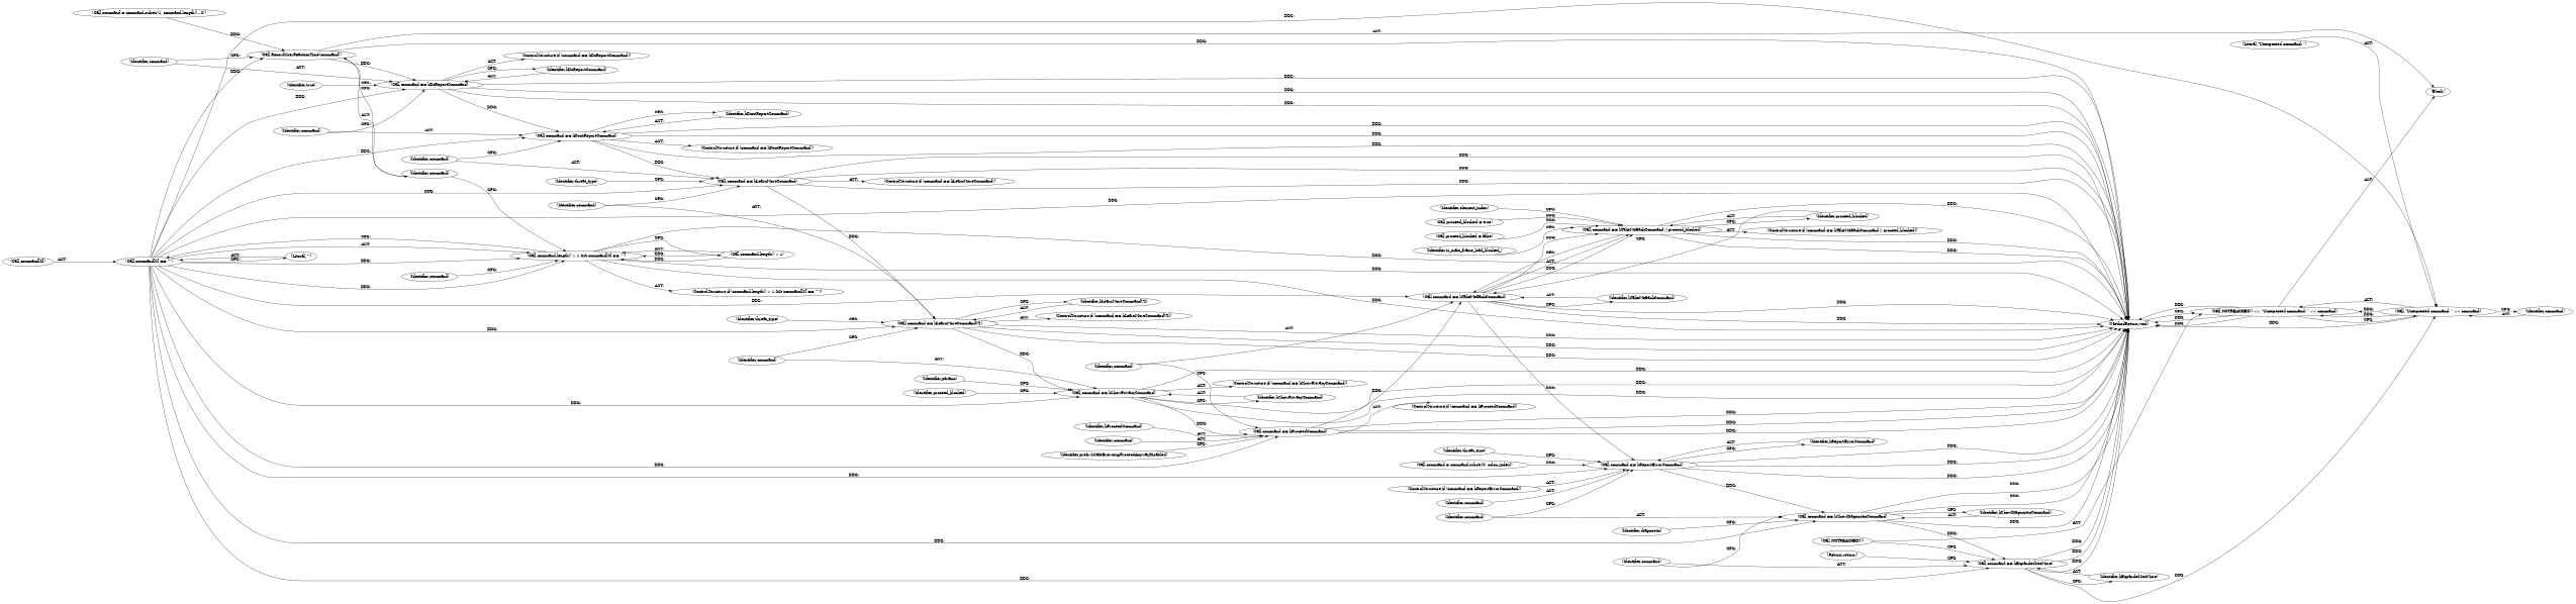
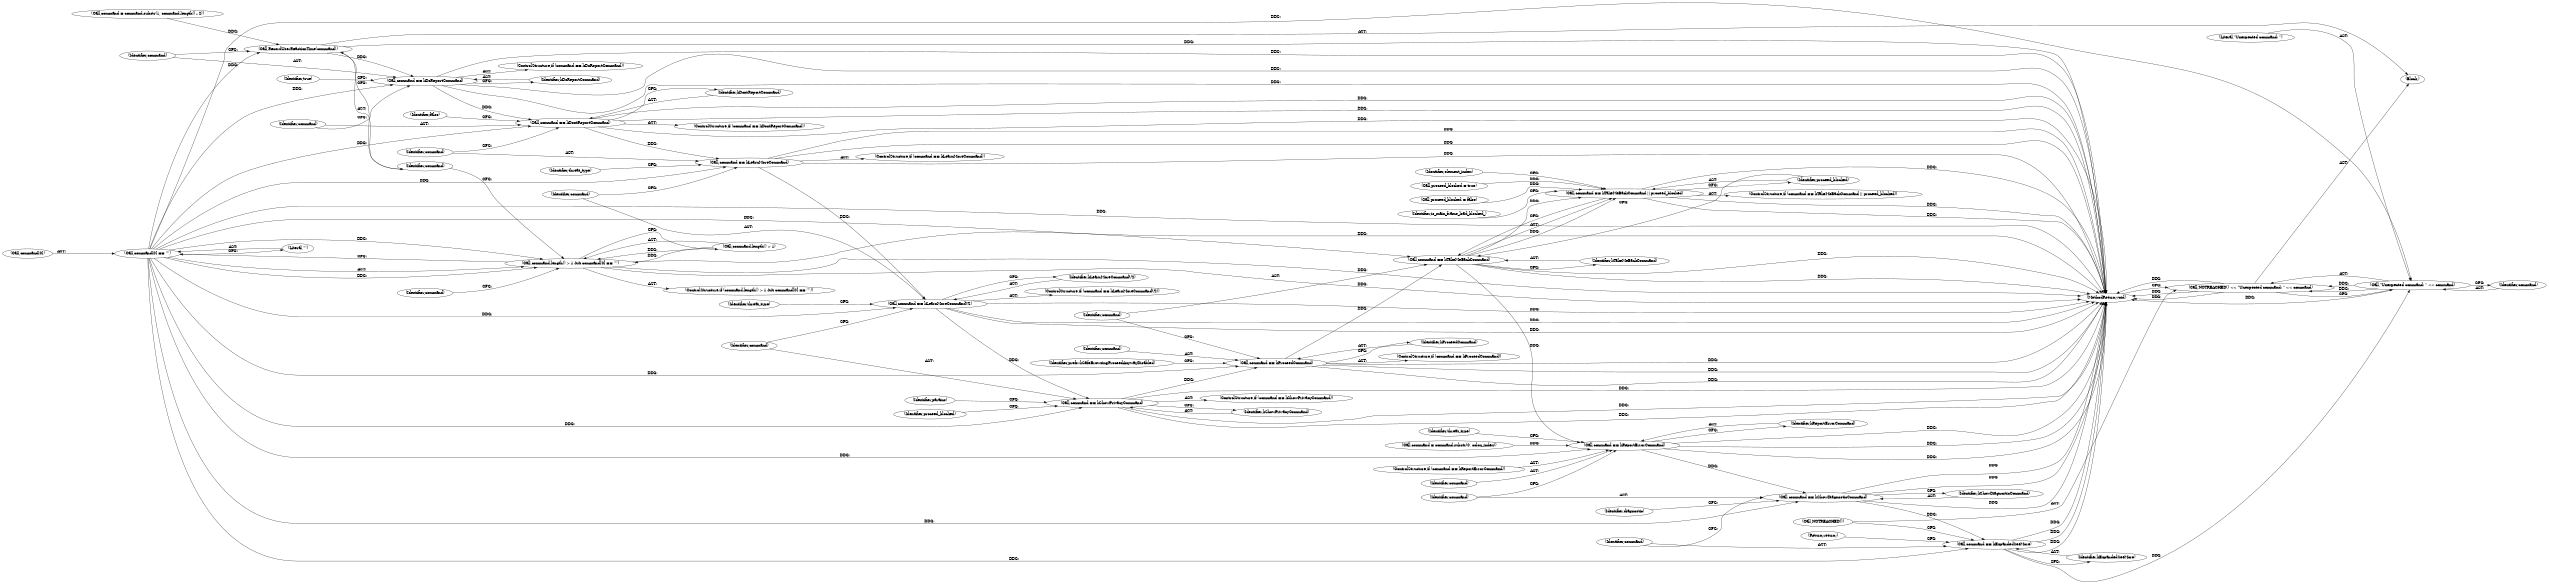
  digraph {
    rankdir=LR
    n1 [label="(Call,command[0] == '\"')"]
    n2 [label="(Call,command.length() > 1 && command[0] == '\"')"]
    n3 [label="(Call,RecordUserReactionTime(command))"]
    n4 [label="(Call,command == kDoReportCommand)"]
    n5 [label="(Call,command == kDontReportCommand)"]
    n6 [label="(Call,command == kLearnMoreCommand)"]
    n7 [label="(Call,command == kLearnMoreCommandV2)"]
    n8 [label="(Call,command == kShowPrivacyCommand)"]
    n9 [label="(Call,command == kProceedCommand)"]
    n10 [label="(Call,command == kTakeMeBackCommand)"]
    n11 [label="(Call,command == kReportErrorCommand)"]
    n12 [label="(Call,command == kShowDiagnosticCommand)"]
    n13 [label="(Call,command == kExpandedSeeMore)"]
    n14 [label="(Call,\"Unexpected command: \" << command)"]
    n15 [label="(Literal,'\"')"]
    n16 [label="(MethodReturn,void)"]
    n17 [label="(ControlStructure,if (command.length() > 1 && command[0] == '\"'))"]
    n18 [label="(Call,command.length() > 1)"]
    n19 [label="(Identifier,command)"]
    n20 [label="(Block,)"]
    n21 [label="(ControlStructure,if (command == kDoReportCommand))"]
    n22 [label="(Identifier,kDoReportCommand)"]
    n23 [label="(ControlStructure,if (command == kDontReportCommand))"]
    n24 [label="(Identifier,kDontReportCommand)"]
    n25 [label="(ControlStructure,if (command == kLearnMoreCommand))"]
    n26 [label="(Identifier,kLearnMoreCommandV2)"]
    n27 [label="(ControlStructure,if (command == kLearnMoreCommandV2))"]
    n28 [label="(ControlStructure,if (command == kShowPrivacyCommand))"]
    n29 [label="(Identifier,kShowPrivacyCommand)"]
    n30 [label="(ControlStructure,if (command == kProceedCommand))"]
    n31 [label="(Identifier,kProceedCommand)"]
    n32 [label="(Call,command == kTakeMeBackCommand || proceed_blocked)"]
    n33 [label="(Identifier,kTakeMeBackCommand)"]
    n34 [label="(Identifier,kReportErrorCommand)"]
    n35 [label="(Identifier,kShowDiagnosticCommand)"]
    n36 [label="(Identifier,kExpandedSeeMore)"]
    n37 [label="(Call,NOTREACHED() << \"Unexpected command: \" << command)"]
    n38 [label="(Identifier,command)"]
    n39 [label="(Identifier,proceed_blocked)"]
    n40 [label="(ControlStructure,if (command == kTakeMeBackCommand || proceed_blocked))"]
    n41 [label="(ControlStructure,if (command == kReportErrorCommand))"]
    n42 [label="(Call,command = command.substr(1, command.length() - 2))"]
    n43 [label="(Return,return;)"]
    n44 [label="(Identifier,command)"]
    n45 [label="(Identifier,true)"]
    n46 [label="(Identifier,element_index)"]
    n47 [label="(Identifier,command)"]
    n48 [label="(Literal,\"Unexpected command: \")"]
    n49 [label="(Identifier,command)"]
    n50 [label="(Call,proceed_blocked = true)"]
    n51 [label="(Call,proceed_blocked = false)"]
    n52 [label="(Identifier,threat_type)"]
    n53 [label="(Identifier,command)"]
    n54 [label="(Identifier,is_main_frame_load_blocked_)"]
    n55 [label="(Identifier,threat_type)"]
    n56 [label="(Identifier,command)"]
    n57 [label="(Identifier,command)"]
    n58 [label="(Identifier,command)"]
    n59 [label="(Identifier,command)"]
    n60 [label="(Call,command = command.substr(0, colon_index))"]
    n61 [label="(Identifier,prefs::kSafeBrowsingProceedAnywayDisabled)"]
    n62 [label="(Identifier,params)"]
    n63 [label="(Identifier,command)"]
    n64 [label="(Identifier,proceed_blocked)"]
    n65 [label="(Call,NOTREACHED())"]
    n66 [label="(Call,command[0])"]
+   n67 [label="(Identifier,false)"]
    n68 [label="(Identifier,threat_type)"]
    n69 [label="(Identifier,command)"]
    n70 [label="(Identifier,diagnostic)"]
    n71 [label="(Identifier,command)"]
    n1 -> n2 [label="AST: "]
    n1 -> n2 [label="DDG: "]
    n1 -> n2 [label="DDG: "]
    n1 -> n3 [label="DDG: "]
    n1 -> n4 [label="DDG: "]
    n1 -> n5 [label="DDG: "]
    n1 -> n6 [label="DDG: "]
    n1 -> n7 [label="DDG: "]
    n1 -> n8 [label="DDG: "]
    n1 -> n9 [label="DDG: "]
    n1 -> n10 [label="DDG: "]
    n1 -> n11 [label="DDG: "]
    n1 -> n12 [label="DDG: "]
    n1 -> n13 [label="DDG: "]
    n1 -> n14 [label="DDG: "]
    n1 -> n15 [label="CFG: "]
    n1 -> n16 [label="DDG: "]
    n2 -> n1 [label="CFG: "]
    n2 -> n16 [label="DDG: "]
    n2 -> n16 [label="DDG: "]
    n2 -> n16 [label="DDG: "]
    n2 -> n17 [label="AST: "]
    n2 -> n18 [label="CFG: "]
    n3 -> n4 [label="DDG: "]
    n3 -> n16 [label="DDG: "]
    n3 -> n19 [label="CFG: "]
    n3 -> n20 [label="AST: "]
    n4 -> n5 [label="DDG: "]
    n4 -> n16 [label="DDG: "]
    n4 -> n16 [label="DDG: "]
    n4 -> n16 [label="DDG: "]
    n4 -> n21 [label="AST: "]
    n4 -> n22 [label="CFG: "]
    n5 -> n6 [label="DDG: "]
    n5 -> n16 [label="DDG: "]
    n5 -> n16 [label="DDG: "]
    n5 -> n16 [label="DDG: "]
    n5 -> n23 [label="AST: "]
    n5 -> n24 [label="CFG: "]
    n6 -> n7 [label="DDG: "]
    n6 -> n16 [label="DDG: "]
    n6 -> n16 [label="DDG: "]
    n6 -> n16 [label="DDG: "]
    n6 -> n25 [label="AST: "]
    n7 -> n8 [label="DDG: "]
    n7 -> n16 [label="DDG: "]
    n7 -> n16 [label="DDG: "]
    n7 -> n16 [label="DDG: "]
    n7 -> n26 [label="CFG: "]
    n7 -> n27 [label="AST: "]
    n8 -> n9 [label="DDG: "]
    n8 -> n16 [label="DDG: "]
    n8 -> n16 [label="DDG: "]
    n8 -> n16 [label="DDG: "]
    n8 -> n28 [label="AST: "]
    n8 -> n29 [label="CFG: "]
    n9 -> n10 [label="DDG: "]
    n9 -> n16 [label="DDG: "]
    n9 -> n16 [label="DDG: "]
    n9 -> n16 [label="DDG: "]
    n9 -> n30 [label="AST: "]
+   n9 -> n31 [label="CFG: "]
    n10 -> n11 [label="DDG: "]
    n10 -> n16 [label="DDG: "]
    n10 -> n16 [label="DDG: "]
    n10 -> n32 [label="AST: "]
    n10 -> n32 [label="DDG: "]
    n10 -> n32 [label="DDG: "]
    n10 -> n33 [label="CFG: "]
    n11 -> n12 [label="DDG: "]
    n11 -> n16 [label="DDG: "]
    n11 -> n16 [label="DDG: "]
    n11 -> n16 [label="DDG: "]
    n11 -> n34 [label="CFG: "]
    n12 -> n13 [label="DDG: "]
    n12 -> n16 [label="DDG: "]
    n12 -> n16 [label="DDG: "]
    n12 -> n16 [label="DDG: "]
    n12 -> n35 [label="CFG: "]
    n13 -> n14 [label="DDG: "]
    n13 -> n16 [label="DDG: "]
    n13 -> n16 [label="DDG: "]
    n13 -> n16 [label="DDG: "]
    n13 -> n36 [label="CFG: "]
    n14 -> n16 [label="DDG: "]
    n14 -> n37 [label="AST: "]
    n14 -> n37 [label="DDG: "]
    n14 -> n37 [label="DDG: "]
    n14 -> n38 [label="CFG: "]
    n15 -> n1 [label="AST: "]
    n16 -> n37 [label="CFG: "]
    n18 -> n2 [label="AST: "]
    n18 -> n2 [label="DDG: "]
    n18 -> n2 [label="DDG: "]
    n19 -> n2 [label="CFG: "]
    n19 -> n3 [label="AST: "]
    n22 -> n4 [label="AST: "]
    n24 -> n5 [label="AST: "]
    n26 -> n7 [label="AST: "]
    n29 -> n8 [label="AST: "]
    n31 -> n9 [label="AST: "]
    n32 -> n10 [label="CFG: "]
    n32 -> n16 [label="DDG: "]
    n32 -> n16 [label="DDG: "]
    n32 -> n16 [label="DDG: "]
    n32 -> n39 [label="CFG: "]
    n32 -> n40 [label="AST: "]
    n33 -> n10 [label="AST: "]
    n34 -> n11 [label="AST: "]
    n35 -> n12 [label="AST: "]
    n36 -> n13 [label="AST: "]
    n37 -> n14 [label="CFG: "]
    n37 -> n16 [label="DDG: "]
    n37 -> n16 [label="DDG: "]
    n37 -> n16 [label="DDG: "]
    n37 -> n20 [label="AST: "]
    n38 -> n14 [label="AST: "]
    n39 -> n10 [label="CFG: "]
    n39 -> n32 [label="AST: "]
    n41 -> n11 [label="AST: "]
    n42 -> n3 [label="DDG: "]
    n43 -> n13 [label="CFG: "]
    n44 -> n9 [label="AST: "]
    n45 -> n4 [label="CFG: "]
    n46 -> n32 [label="CFG: "]
    n47 -> n11 [label="AST: "]
    n48 -> n14 [label="AST: "]
    n49 -> n3 [label="CFG: "]
    n49 -> n4 [label="AST: "]
    n50 -> n32 [label="DDG: "]
    n51 -> n32 [label="DDG: "]
    n52 -> n6 [label="CFG: "]
    n53 -> n11 [label="CFG: "]
    n53 -> n12 [label="AST: "]
    n54 -> n32 [label="CFG: "]
    n55 -> n11 [label="CFG: "]
    n56 -> n7 [label="CFG: "]
    n56 -> n8 [label="AST: "]
    n57 -> n12 [label="CFG: "]
    n57 -> n13 [label="AST: "]
    n58 -> n4 [label="CFG: "]
    n58 -> n5 [label="AST: "]
    n59 -> n2 [label="CFG: "]
    n60 -> n11 [label="DDG: "]
    n61 -> n9 [label="CFG: "]
    n62 -> n8 [label="CFG: "]
    n63 -> n9 [label="CFG: "]
    n63 -> n10 [label="AST: "]
    n64 -> n8 [label="CFG: "]
    n65 -> n13 [label="CFG: "]
    n65 -> n37 [label="AST: "]
    n66 -> n1 [label="AST: "]
+   n67 -> n5 [label="CFG: "]
    n68 -> n7 [label="CFG: "]
    n69 -> n6 [label="CFG: "]
    n69 -> n7 [label="AST: "]
    n70 -> n12 [label="CFG: "]
    n71 -> n5 [label="CFG: "]
    n71 -> n6 [label="AST: "]
  }
